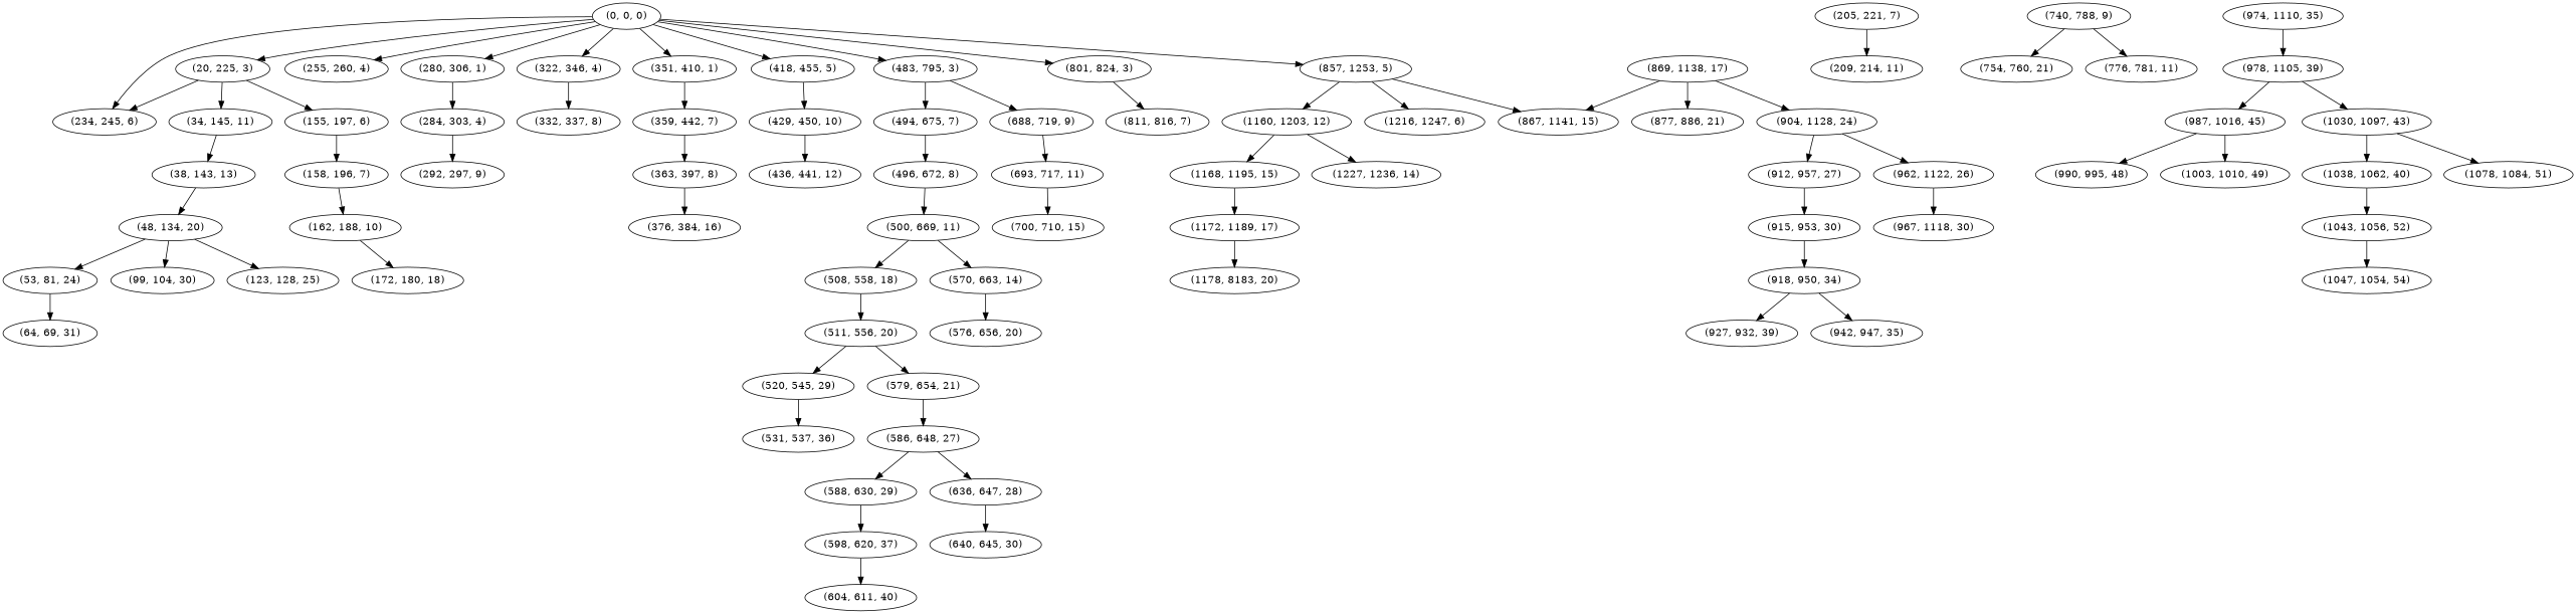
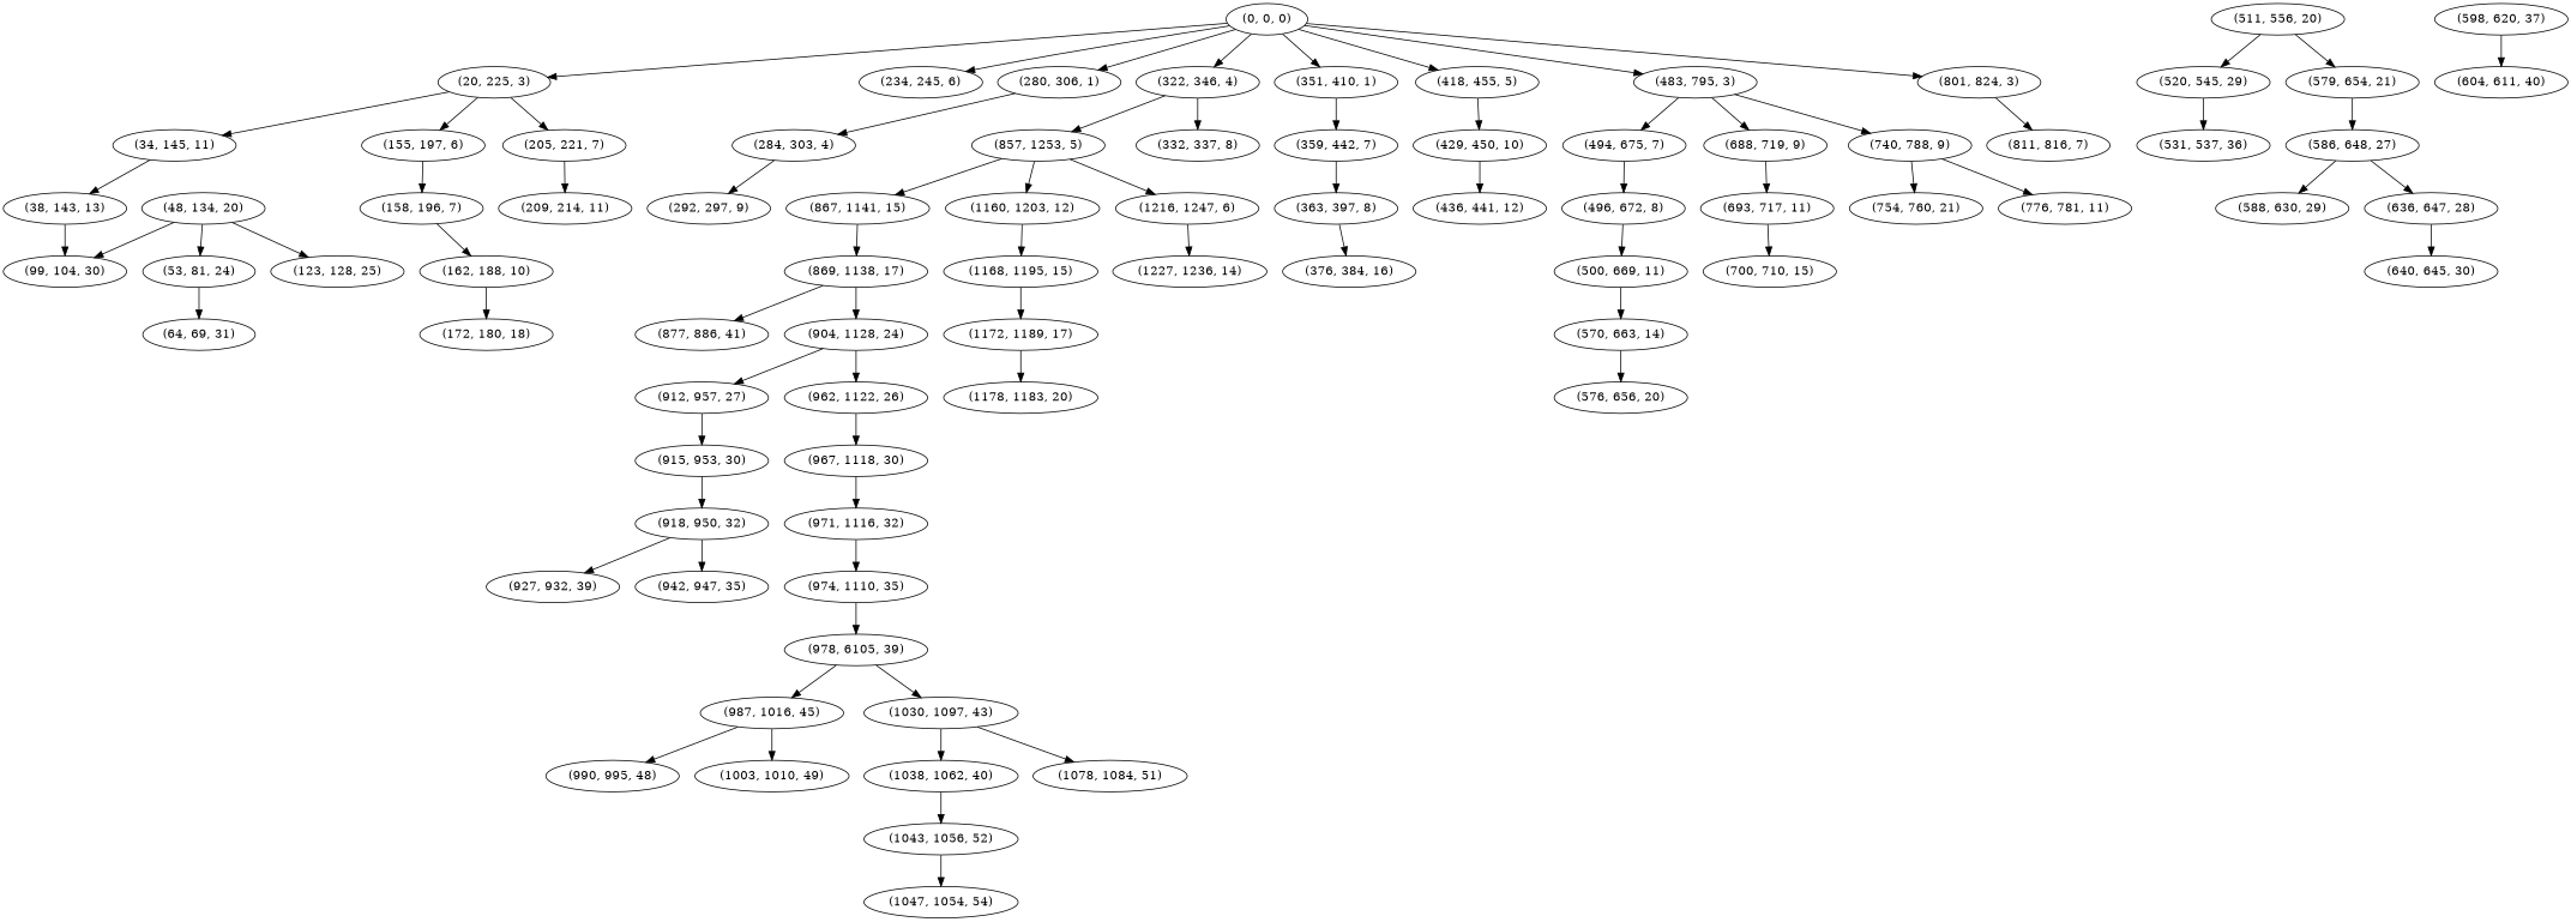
  digraph {
    "(0, 0, 0)"
    "(20, 225, 3)"
    "(234, 245, 6)"
-   "(255, 260, 4)"
    "(280, 306, 1)"
    "(322, 346, 4)"
    "(351, 410, 1)"
    "(418, 455, 5)"
    "(483, 795, 3)"
    "(801, 824, 3)"
    "(857, 1253, 5)"
    "(34, 145, 11)"
    "(155, 197, 6)"
    "(205, 221, 7)"
    "(284, 303, 4)"
    "(332, 337, 8)"
    n17 [label="(359, 442, 7)"]
    "(429, 450, 10)"
    "(494, 675, 7)"
    "(688, 719, 9)"
    "(740, 788, 9)"
    "(811, 816, 7)"
    "(867, 1141, 15)"
    "(1160, 1203, 12)"
    "(1216, 1247, 6)"
    "(38, 143, 13)"
    "(158, 196, 7)"
    "(209, 214, 11)"
    "(48, 134, 20)"
    "(53, 81, 24)"
    "(99, 104, 30)"
    "(123, 128, 25)"
    "(64, 69, 31)"
    "(162, 188, 10)"
    "(172, 180, 18)"
    "(292, 297, 9)"
    "(363, 397, 8)"
    "(376, 384, 16)"
    "(436, 441, 12)"
    "(496, 672, 8)"
    "(693, 717, 11)"
    "(754, 760, 21)"
    "(776, 781, 11)"
    "(500, 669, 11)"
-   "(508, 558, 18)"
    "(570, 663, 14)"
    "(511, 556, 20)"
    "(576, 656, 20)"
    "(520, 545, 29)"
    "(579, 654, 21)"
    "(531, 537, 36)"
    "(586, 648, 27)"
    "(588, 630, 29)"
    "(636, 647, 28)"
    "(598, 620, 37)"
    "(640, 645, 30)"
    "(604, 611, 40)"
    "(700, 710, 15)"
    "(869, 1138, 17)"
    "(1168, 1195, 15)"
    "(1227, 1236, 14)"
-   "(877, 886, 21)"
+   "(877, 886, 21)" [label="(877, 886, 41)"]
    "(904, 1128, 24)"
    "(912, 957, 27)"
    "(962, 1122, 26)"
    "(915, 953, 30)"
    "(967, 1118, 30)"
-   "(918, 950, 32)" [label="(918, 950, 34)"]
+   "(918, 950, 32)"
    "(927, 932, 39)"
    "(942, 947, 35)"
+   "(971, 1116, 32)"
    "(974, 1110, 35)"
-   "(978, 1105, 39)"
+   "(978, 1105, 39)" [label="(978, 6105, 39)"]
    "(987, 1016, 45)"
    "(1030, 1097, 43)"
    "(990, 995, 48)"
    "(1003, 1010, 49)"
    n78 [label="(1038, 1062, 40)"]
    "(1078, 1084, 51)"
    "(1043, 1056, 52)"
    "(1047, 1054, 54)"
    "(1172, 1189, 17)"
-   "(1178, 1183, 20)" [label="(1178, 8183, 20)"]
+   "(1178, 1183, 20)"
    "(0, 0, 0)" -> "(20, 225, 3)"
    "(0, 0, 0)" -> "(234, 245, 6)"
-   "(0, 0, 0)" -> "(255, 260, 4)"
    "(0, 0, 0)" -> "(280, 306, 1)"
    "(0, 0, 0)" -> "(322, 346, 4)"
    "(0, 0, 0)" -> "(351, 410, 1)"
    "(0, 0, 0)" -> "(418, 455, 5)"
    "(0, 0, 0)" -> "(483, 795, 3)"
    "(0, 0, 0)" -> "(801, 824, 3)"
-   "(0, 0, 0)" -> "(857, 1253, 5)"
+   "(322, 346, 4)" -> "(857, 1253, 5)"
    "(20, 225, 3)" -> "(34, 145, 11)"
    "(20, 225, 3)" -> "(155, 197, 6)"
-   "(20, 225, 3)" -> "(234, 245, 6)"
+   "(20, 225, 3)" -> "(205, 221, 7)"
    "(280, 306, 1)" -> "(284, 303, 4)"
    "(322, 346, 4)" -> "(332, 337, 8)"
    "(351, 410, 1)" -> n17
    "(418, 455, 5)" -> "(429, 450, 10)"
    "(483, 795, 3)" -> "(494, 675, 7)"
    "(483, 795, 3)" -> "(688, 719, 9)"
+   "(483, 795, 3)" -> "(740, 788, 9)"
    "(801, 824, 3)" -> "(811, 816, 7)"
    "(857, 1253, 5)" -> "(867, 1141, 15)"
    "(857, 1253, 5)" -> "(1160, 1203, 12)"
    "(857, 1253, 5)" -> "(1216, 1247, 6)"
    "(34, 145, 11)" -> "(38, 143, 13)"
    "(155, 197, 6)" -> "(158, 196, 7)"
    "(205, 221, 7)" -> "(209, 214, 11)"
    "(284, 303, 4)" -> "(292, 297, 9)"
    n17 -> "(363, 397, 8)"
    "(429, 450, 10)" -> "(436, 441, 12)"
    "(494, 675, 7)" -> "(496, 672, 8)"
    "(688, 719, 9)" -> "(693, 717, 11)"
    "(740, 788, 9)" -> "(754, 760, 21)"
    "(740, 788, 9)" -> "(776, 781, 11)"
-   "(869, 1138, 17)" -> "(867, 1141, 15)"
+   "(867, 1141, 15)" -> "(869, 1138, 17)"
    "(1160, 1203, 12)" -> "(1168, 1195, 15)"
-   "(1160, 1203, 12)" -> "(1227, 1236, 14)"
-   "(38, 143, 13)" -> "(48, 134, 20)"
+   "(1216, 1247, 6)" -> "(1227, 1236, 14)"
+   "(38, 143, 13)" -> "(99, 104, 30)"
    "(158, 196, 7)" -> "(162, 188, 10)"
    "(48, 134, 20)" -> "(53, 81, 24)"
    "(48, 134, 20)" -> "(99, 104, 30)"
    "(48, 134, 20)" -> "(123, 128, 25)"
    "(53, 81, 24)" -> "(64, 69, 31)"
    "(162, 188, 10)" -> "(172, 180, 18)"
    "(363, 397, 8)" -> "(376, 384, 16)"
    "(496, 672, 8)" -> "(500, 669, 11)"
    "(693, 717, 11)" -> "(700, 710, 15)"
-   "(500, 669, 11)" -> "(508, 558, 18)"
    "(500, 669, 11)" -> "(570, 663, 14)"
-   "(508, 558, 18)" -> "(511, 556, 20)"
    "(570, 663, 14)" -> "(576, 656, 20)"
    "(511, 556, 20)" -> "(520, 545, 29)"
    "(511, 556, 20)" -> "(579, 654, 21)"
    "(520, 545, 29)" -> "(531, 537, 36)"
    "(579, 654, 21)" -> "(586, 648, 27)"
    "(586, 648, 27)" -> "(588, 630, 29)"
    "(586, 648, 27)" -> "(636, 647, 28)"
-   "(588, 630, 29)" -> "(598, 620, 37)"
    "(636, 647, 28)" -> "(640, 645, 30)"
    "(598, 620, 37)" -> "(604, 611, 40)"
    "(869, 1138, 17)" -> "(877, 886, 21)"
    "(869, 1138, 17)" -> "(904, 1128, 24)"
    "(1168, 1195, 15)" -> "(1172, 1189, 17)"
    "(904, 1128, 24)" -> "(912, 957, 27)"
    "(904, 1128, 24)" -> "(962, 1122, 26)"
    "(912, 957, 27)" -> "(915, 953, 30)"
    "(962, 1122, 26)" -> "(967, 1118, 30)"
    "(915, 953, 30)" -> "(918, 950, 32)"
+   "(967, 1118, 30)" -> "(971, 1116, 32)"
    "(918, 950, 32)" -> "(927, 932, 39)"
    "(918, 950, 32)" -> "(942, 947, 35)"
+   "(971, 1116, 32)" -> "(974, 1110, 35)"
    "(974, 1110, 35)" -> "(978, 1105, 39)"
    "(978, 1105, 39)" -> "(987, 1016, 45)"
    "(978, 1105, 39)" -> "(1030, 1097, 43)"
    "(987, 1016, 45)" -> "(990, 995, 48)"
    "(987, 1016, 45)" -> "(1003, 1010, 49)"
    "(1030, 1097, 43)" -> n78
    "(1030, 1097, 43)" -> "(1078, 1084, 51)"
    n78 -> "(1043, 1056, 52)"
    "(1043, 1056, 52)" -> "(1047, 1054, 54)"
    "(1172, 1189, 17)" -> "(1178, 1183, 20)"
  }
